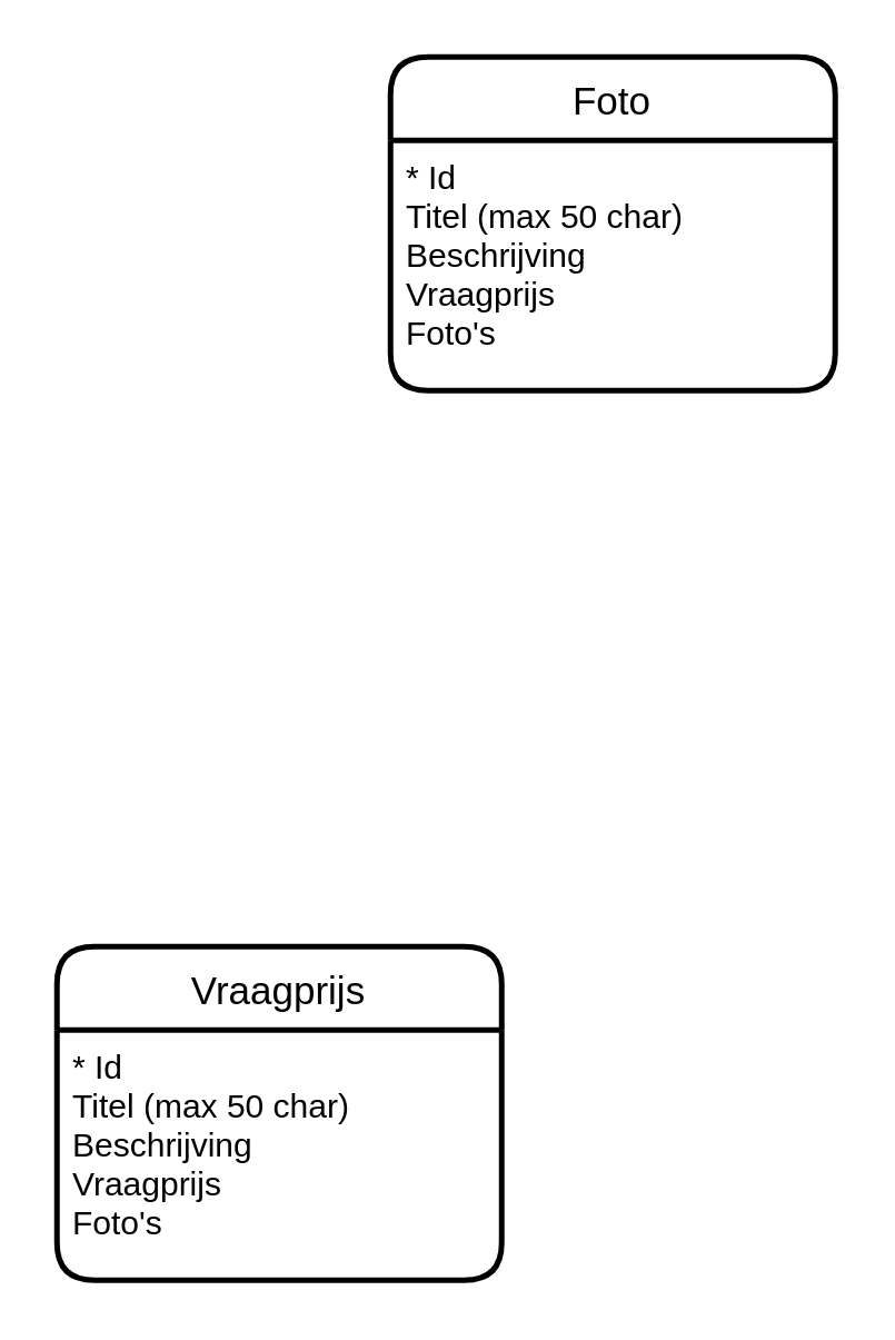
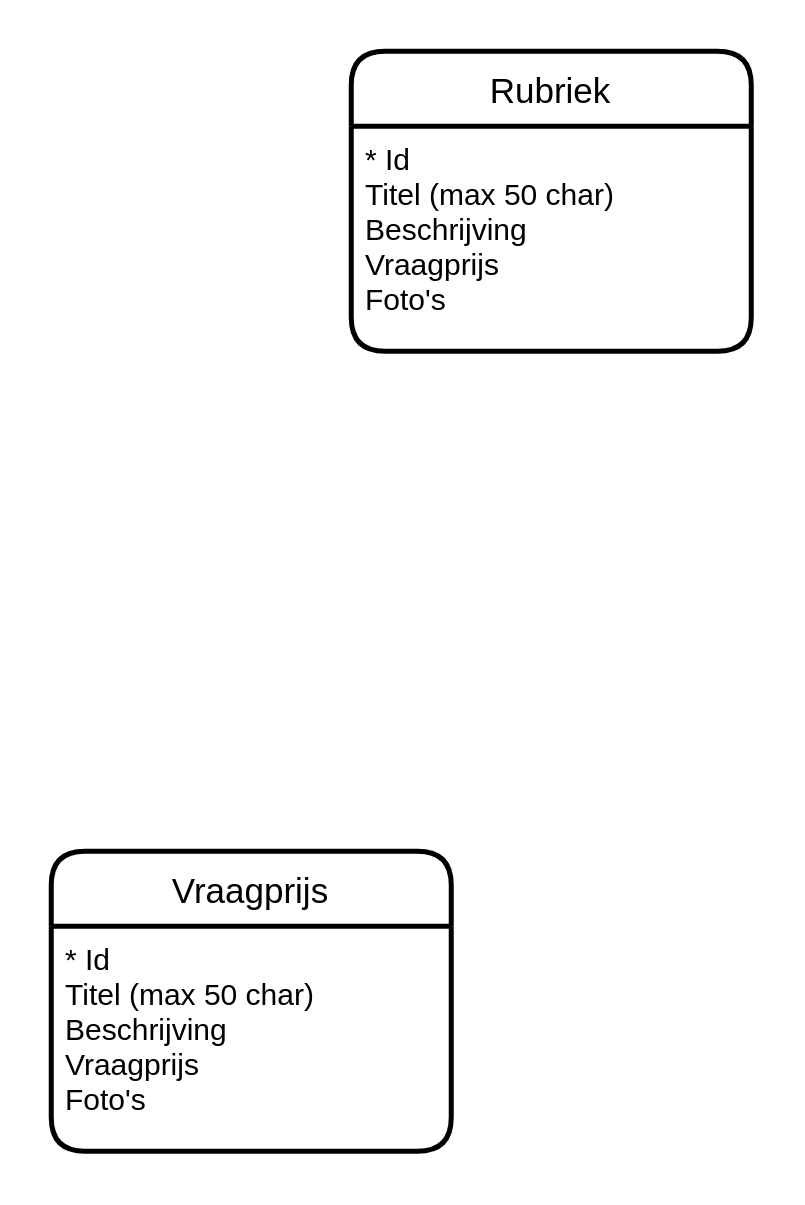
  <mxCell id="0" />
  <mxCell id="1" parent="0" />
  <mxCell id="2" value="Vraagprijs" style="swimlane;childLayout=stackLayout;horizontal=1;startSize=30;horizontalStack=0;rounded=1;fontSize=14;fontStyle=0;strokeWidth=2;resizeParent=0;resizeLast=1;shadow=0;dashed=0;align=center;" vertex="1" parent="1"><mxGeometry x="20" y="340" width="160" height="120" as="geometry" /></mxCell>
  <mxCell id="3" value="* Id&#10;Titel (max 50 char)&#10;Beschrijving&#10;Vraagprijs&#10;Foto's" style="align=left;strokeColor=none;fillColor=none;spacingLeft=4;fontSize=12;verticalAlign=top;resizable=0;rotatable=0;part=1;" vertex="1" parent="2"><mxGeometry y="30" width="160" height="90" as="geometry" /></mxCell>
- <mxCell id="4" value="Foto" style="swimlane;childLayout=stackLayout;horizontal=1;startSize=30;horizontalStack=0;rounded=1;fontSize=14;fontStyle=0;strokeWidth=2;resizeParent=0;resizeLast=1;shadow=0;dashed=0;align=center;" vertex="1" parent="1"><mxGeometry x="140" y="20" width="160" height="120" as="geometry" /></mxCell>
+ <mxCell id="4" value="Rubriek" style="swimlane;childLayout=stackLayout;horizontal=1;startSize=30;horizontalStack=0;rounded=1;fontSize=14;fontStyle=0;strokeWidth=2;resizeParent=0;resizeLast=1;shadow=0;dashed=0;align=center;" vertex="1" parent="1"><mxGeometry x="140" y="20" width="160" height="120" as="geometry" /></mxCell>
  <mxCell id="5" value="* Id&#10;Titel (max 50 char)&#10;Beschrijving&#10;Vraagprijs&#10;Foto's" style="align=left;strokeColor=none;fillColor=none;spacingLeft=4;fontSize=12;verticalAlign=top;resizable=0;rotatable=0;part=1;" vertex="1" parent="4"><mxGeometry y="30" width="160" height="90" as="geometry" /></mxCell>
